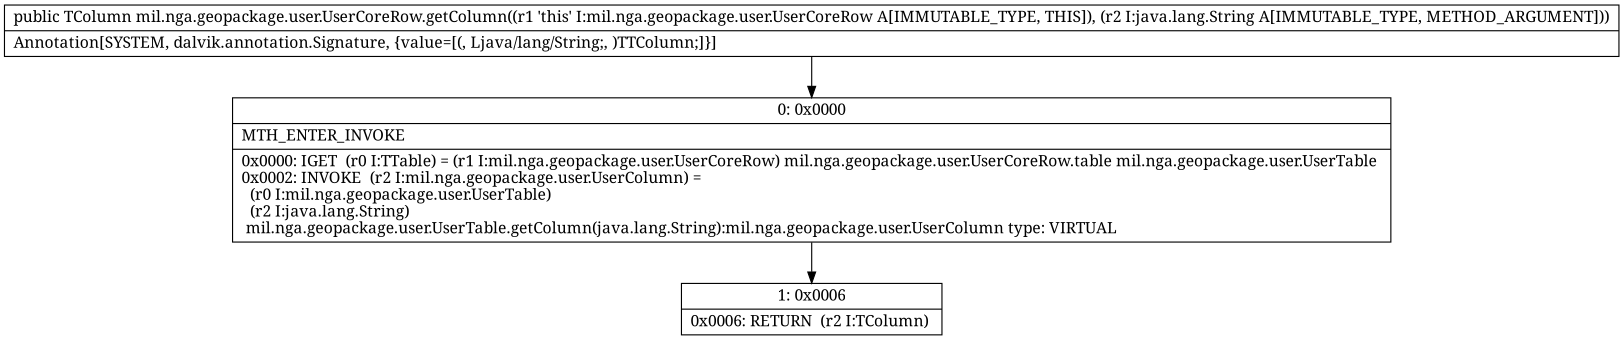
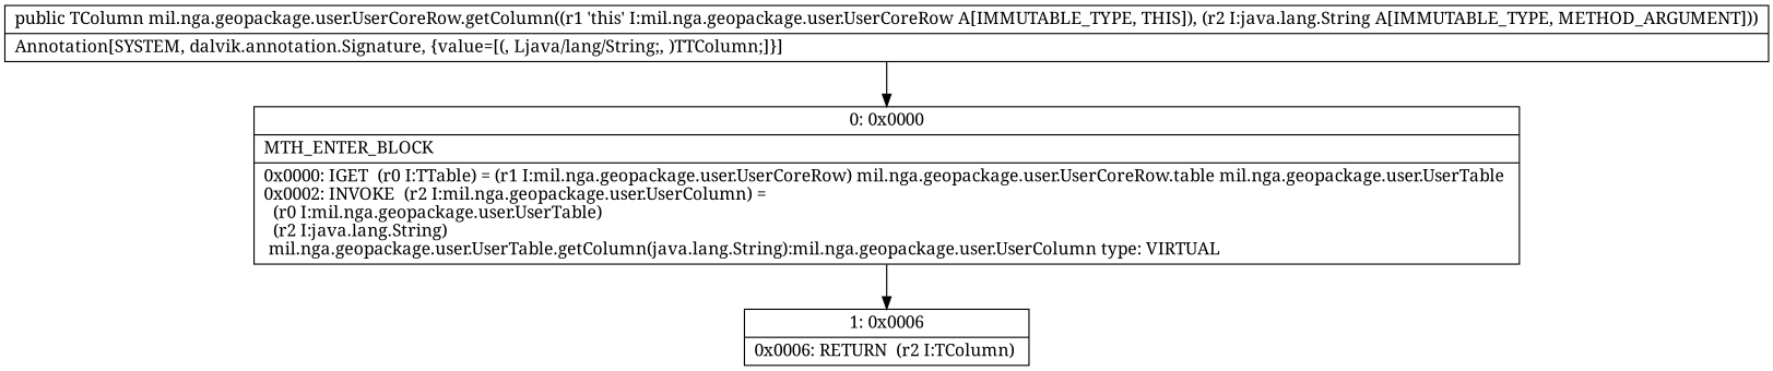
  digraph {
    fontname="Noto Serif"
    node [shape=record fontname="Noto Serif"]
    edge [fontname="Noto Serif"]
-   n1 [label="{0\:\ 0x0000|MTH_ENTER_INVOKE\l|0x0000: IGET  (r0 I:TTable) = (r1 I:mil.nga.geopackage.user.UserCoreRow) mil.nga.geopackage.user.UserCoreRow.table mil.nga.geopackage.user.UserTable \l0x0002: INVOKE  (r2 I:mil.nga.geopackage.user.UserColumn) = \l  (r0 I:mil.nga.geopackage.user.UserTable)\l  (r2 I:java.lang.String)\l mil.nga.geopackage.user.UserTable.getColumn(java.lang.String):mil.nga.geopackage.user.UserColumn type: VIRTUAL \l}"]
+   n1 [label="{0\:\ 0x0000|MTH_ENTER_BLOCK\l|0x0000: IGET  (r0 I:TTable) = (r1 I:mil.nga.geopackage.user.UserCoreRow) mil.nga.geopackage.user.UserCoreRow.table mil.nga.geopackage.user.UserTable \l0x0002: INVOKE  (r2 I:mil.nga.geopackage.user.UserColumn) = \l  (r0 I:mil.nga.geopackage.user.UserTable)\l  (r2 I:java.lang.String)\l mil.nga.geopackage.user.UserTable.getColumn(java.lang.String):mil.nga.geopackage.user.UserColumn type: VIRTUAL \l}"]
    n2 [label="{1\:\ 0x0006|0x0006: RETURN  (r2 I:TColumn) \l}"]
    n3 [label="{public TColumn mil.nga.geopackage.user.UserCoreRow.getColumn((r1 'this' I:mil.nga.geopackage.user.UserCoreRow A[IMMUTABLE_TYPE, THIS]), (r2 I:java.lang.String A[IMMUTABLE_TYPE, METHOD_ARGUMENT]))  | Annotation[SYSTEM, dalvik.annotation.Signature, \{value=[(, Ljava\/lang\/String;, )TTColumn;]\}]\l}"]
    n1 -> n2
    n3 -> n1
  }
